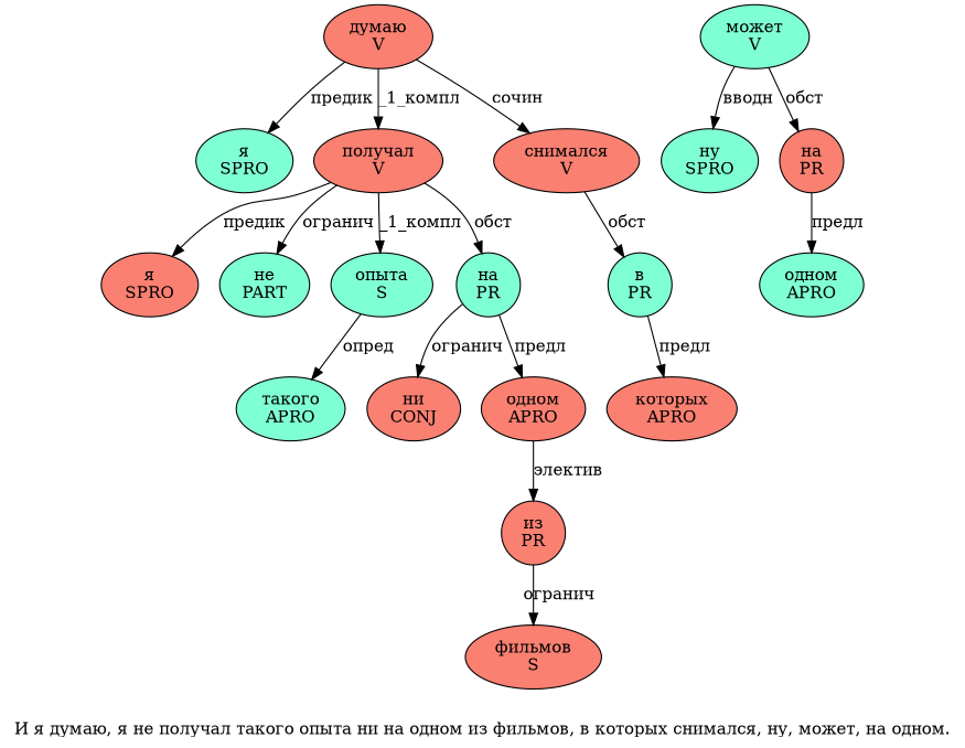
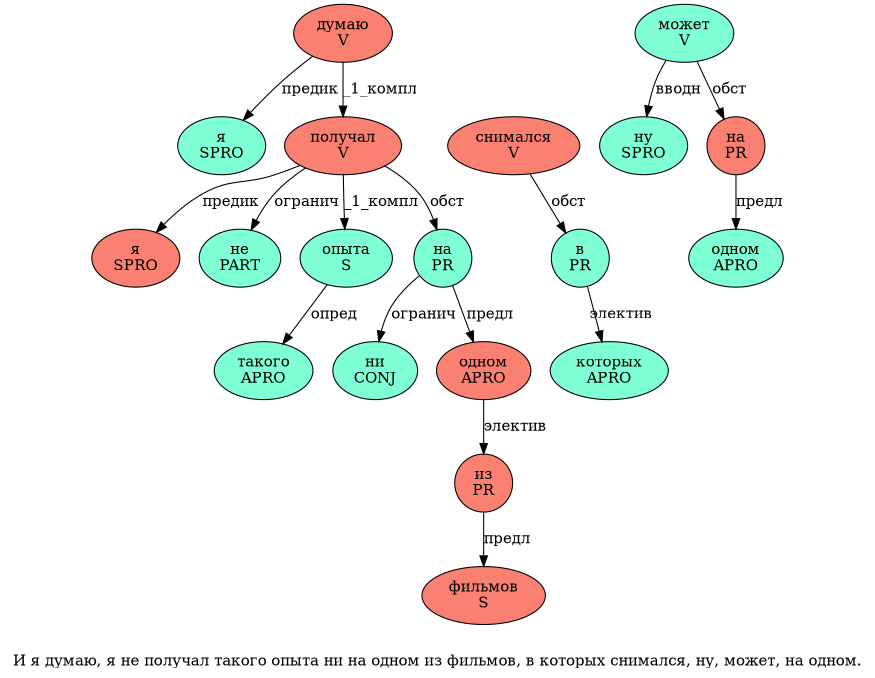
  digraph {
    label="И я думаю, я не получал такого опыта ни на одном из фильмов, в которых снимался, ну, может, на одном."
    node [fillcolor=salmon penwidth=1 shape=ellipse style=filled]
    n1 [label="думаю\nV"]
    n2 [fillcolor=aquamarine label="я\nSPRO"]
    n3 [label="получал\nV"]
    n4 [label="снимался\nV"]
    n5 [label="я\nSPRO"]
    n6 [fillcolor=aquamarine label="не\nPART"]
    n7 [fillcolor=aquamarine label="опыта\nS"]
    n8 [fillcolor=aquamarine label="на\nPR"]
    n9 [fillcolor=aquamarine label="в\nPR"]
    n10 [fillcolor=aquamarine label="такого\nAPRO"]
-   n11 [label="ни\nCONJ"]
+   n11 [fillcolor=aquamarine label="ни\nCONJ"]
    n12 [label="одном\nAPRO"]
    n13 [label="из\nPR"]
    n14 [label="фильмов\nS"]
-   n15 [label="которых\nAPRO"]
+   n15 [fillcolor=aquamarine label="которых\nAPRO"]
    n16 [fillcolor=aquamarine label="может\nV"]
    n17 [fillcolor=aquamarine label="ну\nSPRO"]
    n18 [label="на\nPR"]
    n19 [fillcolor=aquamarine label="одном\nAPRO"]
    n1 -> n2 [label="предик"]
    n1 -> n3 [label="_1_компл"]
-   n1 -> n4 [label="сочин"]
    n3 -> n5 [label="предик"]
    n3 -> n6 [label="огранич"]
    n3 -> n7 [label="_1_компл"]
    n3 -> n8 [label="обст"]
    n4 -> n9 [label="обст"]
    n7 -> n10 [label="опред"]
    n8 -> n11 [label="огранич"]
    n8 -> n12 [label="предл"]
-   n9 -> n15 [label="предл"]
+   n9 -> n15 [label="электив"]
    n12 -> n13 [label="электив"]
-   n13 -> n14 [label="огранич"]
+   n13 -> n14 [label="предл"]
    n16 -> n17 [label="вводн"]
    n16 -> n18 [label="обст"]
    n18 -> n19 [label="предл"]
  }
